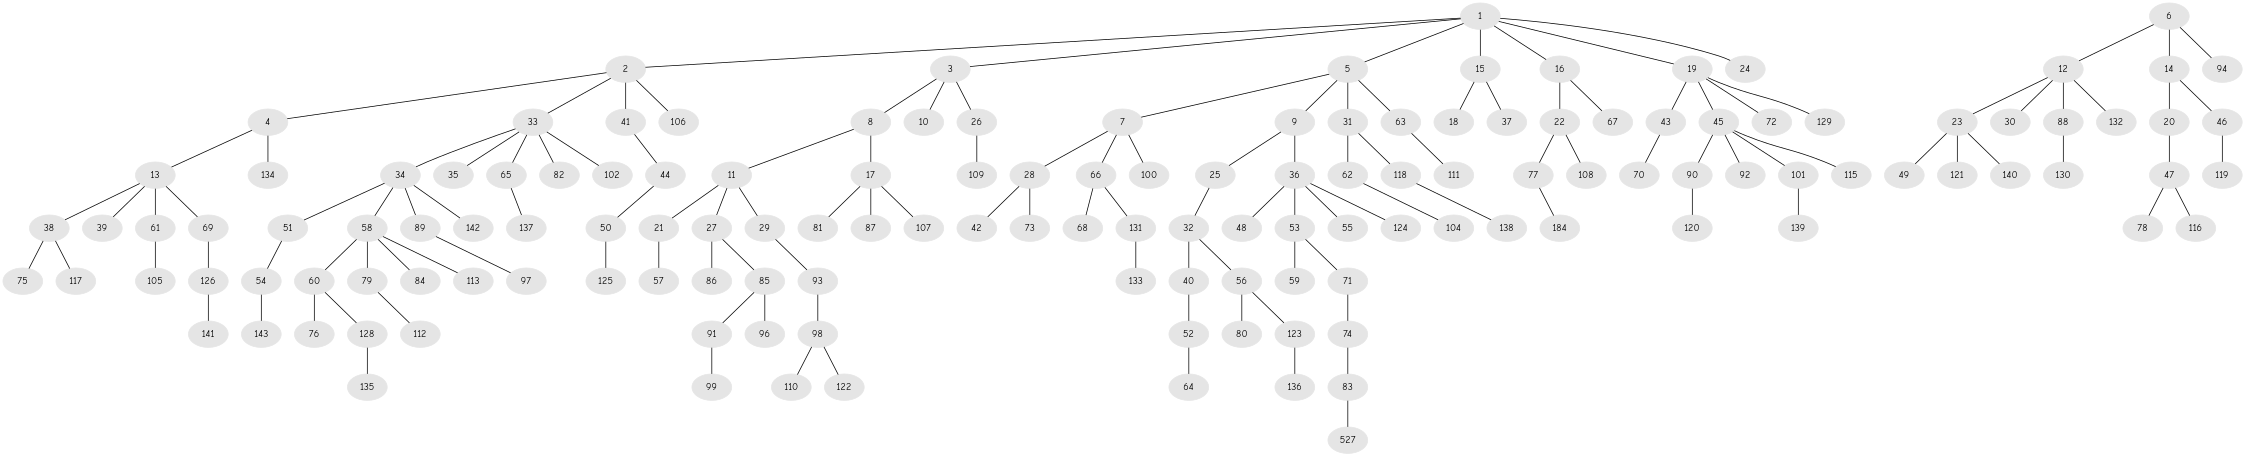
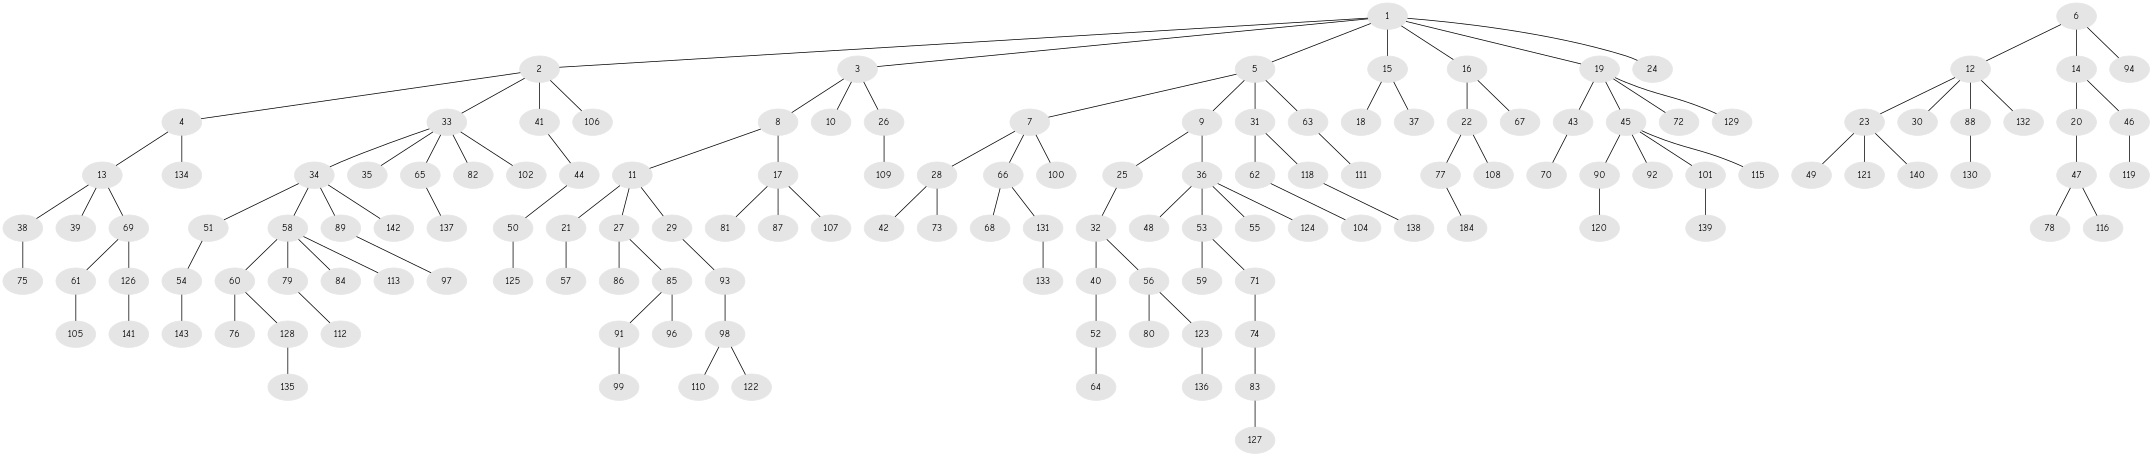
  graph {
    fontname="Comic Neue"
    node [color=gray90 fontname="Comic Neue" style=filled]
    edge [fontname="Comic Neue"]
    1
    2
    3
    5
    15
    16
    19
    24
    4
    33
    41
    106
    8
    10
    26
    7
    9
    31
    63
    18
    37
    22
    67
    43
    45
    72
    129
    13
    134
    34
    35
    65
    82
    102
    44
    6
    12
    14
    94
    11
    17
    109
    38
    39
    61
    69
    28
    66
    100
    25
    36
    62
    118
    111
    23
    30
    88
    132
    20
    46
    42
    73
    68
    131
    21
    27
    29
    81
    87
    107
    32
    48
    53
    55
    124
    57
    86
    85
    93
    49
    121
    140
    130
    75
-   117
    105
    126
    47
    119
    77
    108
    70
    90
    92
    101
    115
    78
    116
    n99 [label=184]
    40
    56
    91
    96
    98
    104
    138
    52
    80
    123
    51
    58
    89
    142
    137
    54
    60
    79
    84
    113
    97
    59
    71
    64
    50
    125
    120
    139
    n128 [label=143]
    74
    136
    76
    128
    112
    135
    133
    141
    83
-   127 [label=527]
+   127
    99
    110
    122
    1 -- 2
    1 -- 3
    1 -- 5
    1 -- 15
    1 -- 16
    1 -- 19
    1 -- 24
    2 -- 4
    2 -- 33
    2 -- 41
    2 -- 106
    3 -- 8
    3 -- 10
    3 -- 26
    5 -- 7
    5 -- 9
    5 -- 31
    5 -- 63
    15 -- 18
    15 -- 37
    16 -- 22
    16 -- 67
    19 -- 43
    19 -- 45
    19 -- 72
    19 -- 129
    4 -- 13
    4 -- 134
    33 -- 34
    33 -- 35
    33 -- 65
    33 -- 82
    33 -- 102
    41 -- 44
    8 -- 11
    8 -- 17
    26 -- 109
    7 -- 28
    7 -- 66
    7 -- 100
    9 -- 25
    9 -- 36
    31 -- 62
    31 -- 118
    63 -- 111
    22 -- 77
    22 -- 108
    43 -- 70
    45 -- 90
    45 -- 92
    45 -- 101
    45 -- 115
    13 -- 38
    13 -- 39
-   13 -- 61
+   69 -- 61
    13 -- 69
    34 -- 51
    34 -- 58
    34 -- 89
    34 -- 142
    65 -- 137
    44 -- 50
    6 -- 12
    6 -- 14
    6 -- 94
    12 -- 23
    12 -- 30
    12 -- 88
    12 -- 132
    14 -- 20
    14 -- 46
    11 -- 21
    11 -- 27
    11 -- 29
    17 -- 81
    17 -- 87
    17 -- 107
    38 -- 75
-   38 -- 117
    61 -- 105
    69 -- 126
    28 -- 42
    28 -- 73
    66 -- 68
    66 -- 131
    25 -- 32
    36 -- 48
    36 -- 53
    36 -- 55
    36 -- 124
    62 -- 104
    118 -- 138
    23 -- 49
    23 -- 121
    23 -- 140
    88 -- 130
    20 -- 47
    46 -- 119
    131 -- 133
    21 -- 57
    27 -- 86
    27 -- 85
    29 -- 93
    32 -- 40
    32 -- 56
    53 -- 59
    53 -- 71
    85 -- 91
    85 -- 96
    93 -- 98
    126 -- 141
    47 -- 78
    47 -- 116
    77 -- n99
    90 -- 120
    101 -- 139
    40 -- 52
    56 -- 80
    56 -- 123
    91 -- 99
    98 -- 110
    98 -- 122
    52 -- 64
    123 -- 136
    51 -- 54
    58 -- 60
    58 -- 79
    58 -- 84
    58 -- 113
    89 -- 97
    54 -- n128
    60 -- 76
    60 -- 128
    79 -- 112
    71 -- 74
    50 -- 125
    74 -- 83
    128 -- 135
    83 -- 127
  }
